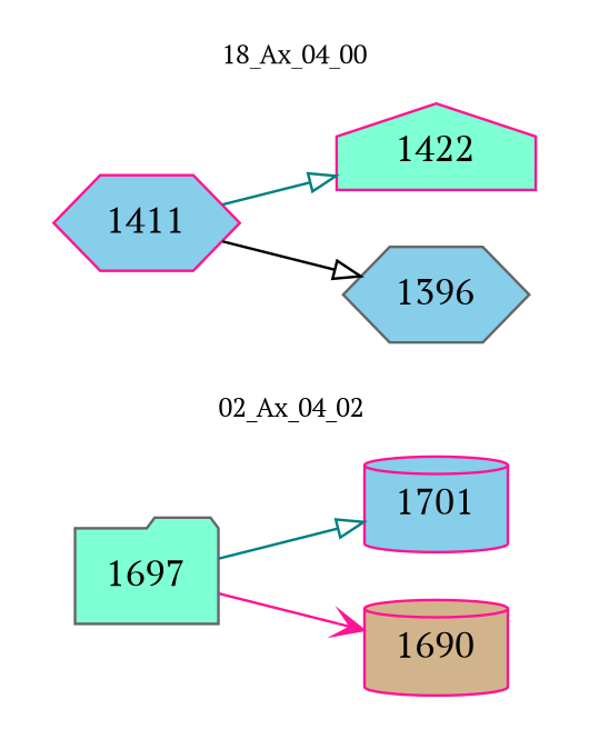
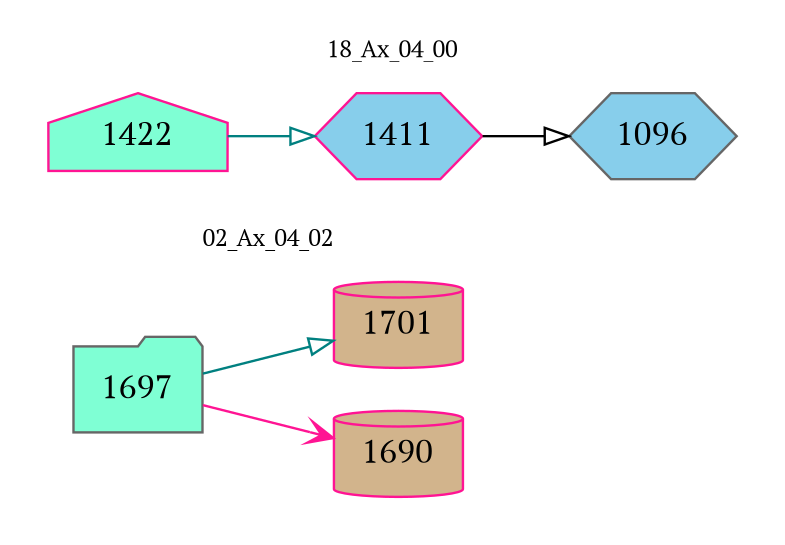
  digraph {
    fontname="PT Serif"
    rankdir=LR
    node [color=deeppink fillcolor=aquamarine fontname="PT Serif" shape=cylinder style=filled]
    edge [arrowhead=onormal color=teal fontname="PT Serif"]
    n1 [color=gray40 label=1697 shape=folder]
    n2 [fillcolor=tan label=1690]
-   n3 [fillcolor=skyblue label=1701]
+   n3 [fillcolor=tan label=1701]
    n4 [fillcolor=skyblue label=1411 shape=hexagon]
-   n5 [color=gray40 fillcolor=skyblue label=1396 shape=hexagon]
+   n5 [color=gray40 fillcolor=skyblue label=1096 shape=hexagon]
    n6 [label=1422 shape=house]
    subgraph cluster_1 {
      color=white
      fontsize=10
      label="02_Ax_04_02"
      n1
      n2
      n3
    }
    subgraph cluster_2 {
      color=white
      fontsize=10
      label="18_Ax_04_00"
      n4
      n5
      n6
    }
    n1 -> n2 [arrowhead=vee color=deeppink]
    n1 -> n3
    n4 -> n5 [color=black]
-   n4 -> n6
+   n6 -> n4
  }
